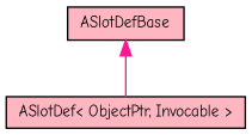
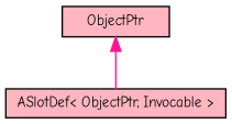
  digraph {
    fontname="Comic Neue"
    node [color=black fillcolor=lightpink fontname="Comic Neue" fontsize=10 shape=record style=filled]
-   n1 [fontcolor=black height=0.2 label=ASlotDefBase width=0.4]
+   n1 [fontcolor=black height=0.2 label=ObjectPtr width=0.4]
    n2 [height=0.2 label="ASlotDef\< ObjectPtr, Invocable \>" width=0.4]
    n1 -> n2 [color=deeppink dir=back fontname="Comic Neue" fontsize=10 labelfontname=Helvetica labelfontsize=10 style=solid]
  }
